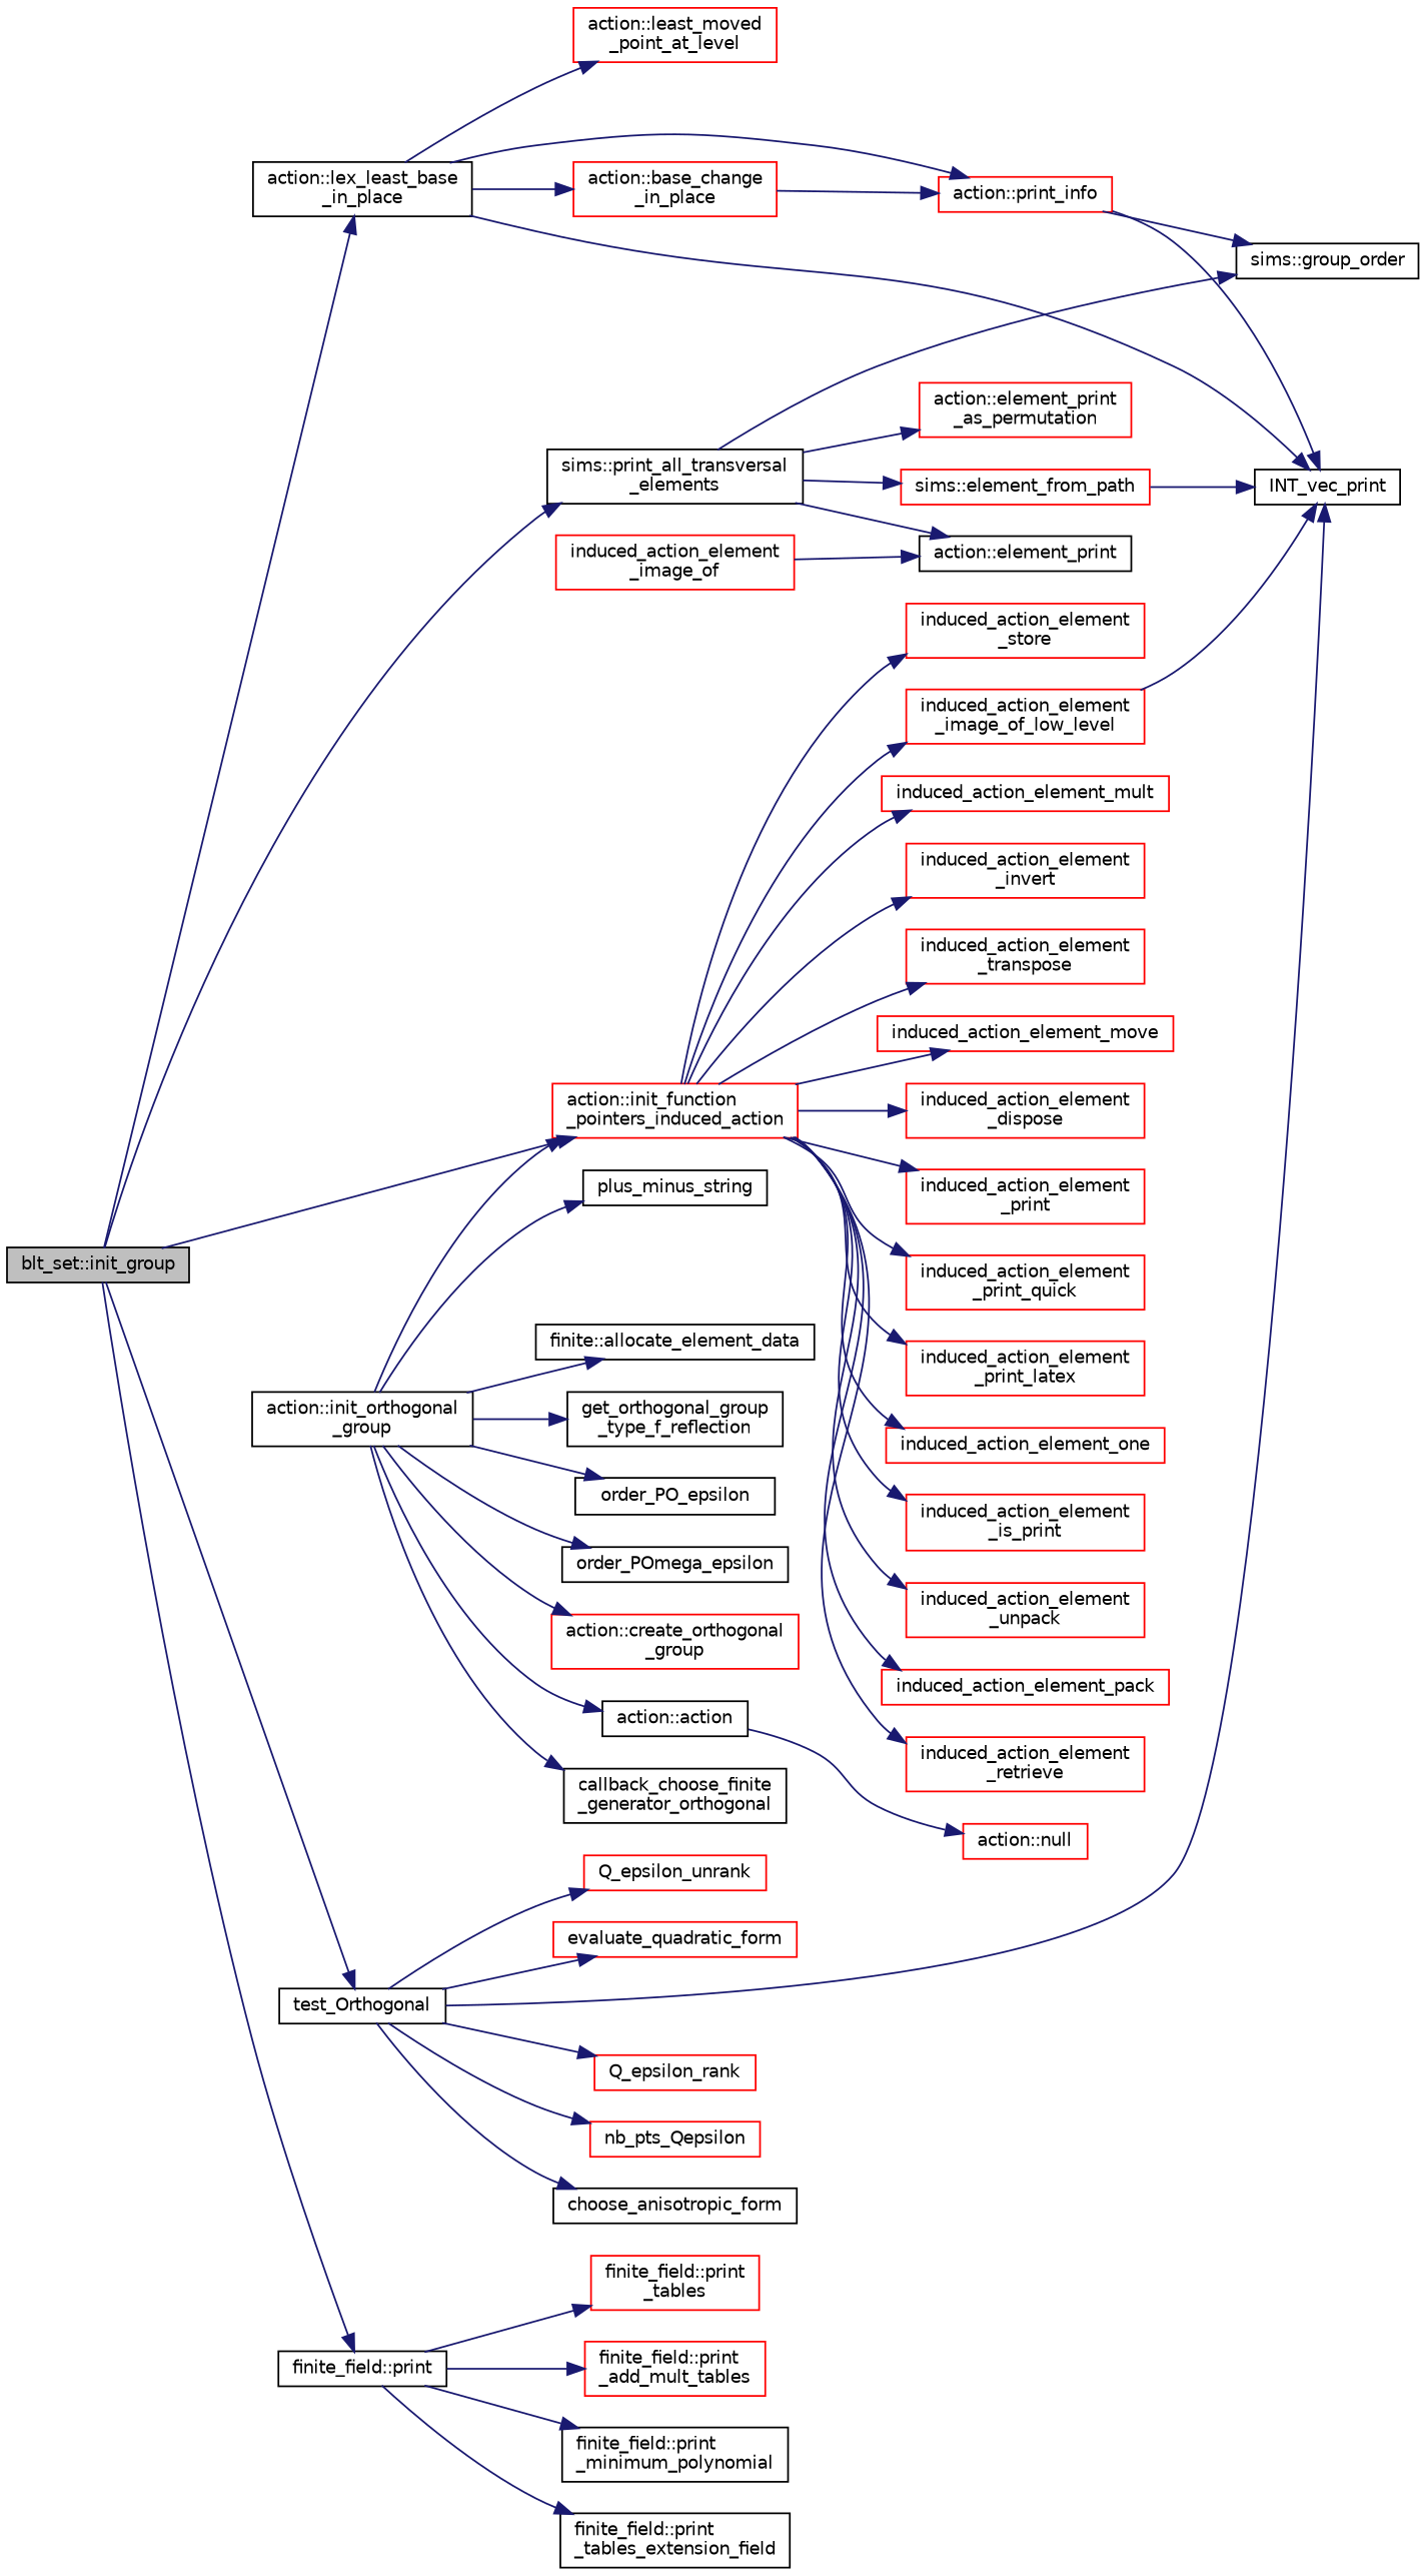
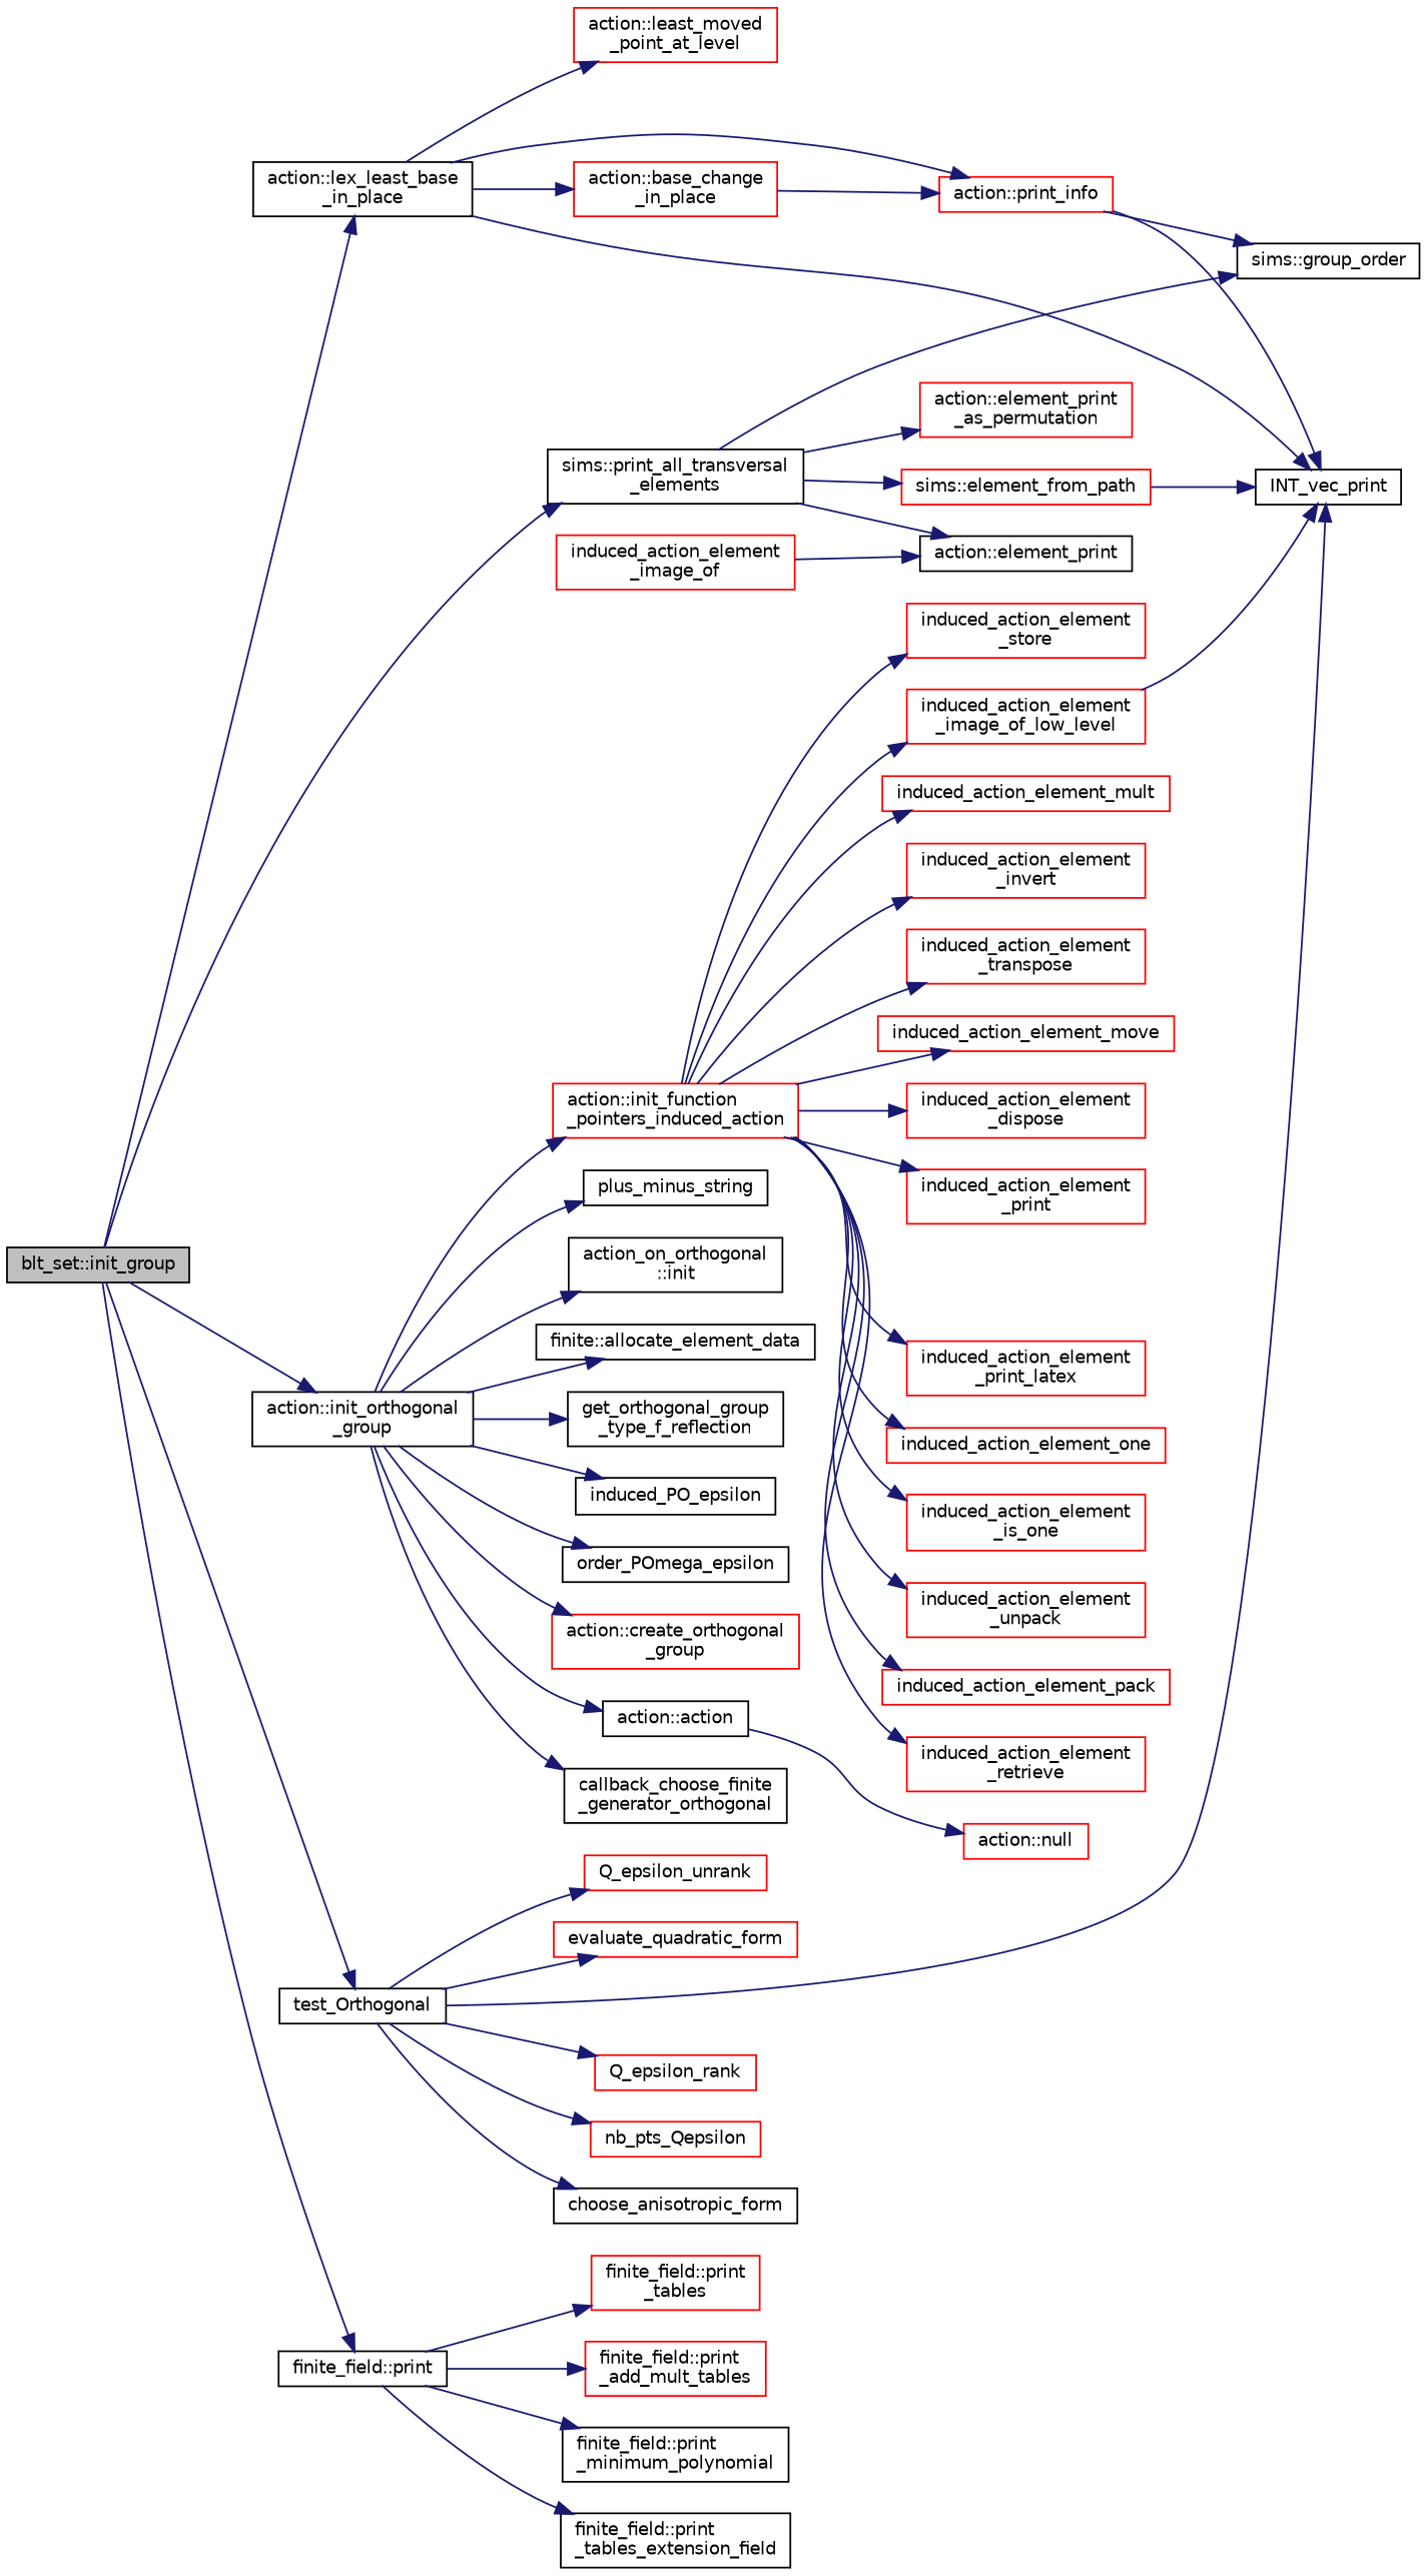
  digraph {
    rankdir=LR
    node [color=red fillcolor=white fontname=Helvetica fontsize=10 shape=record style=filled]
    edge [color=midnightblue fontname=Helvetica fontsize=10 labelfontname=Helvetica labelfontsize=10 style=solid]
    n1 [color=black fillcolor=grey75 fontcolor=black height=0.2 label="blt_set::init_group" width=0.4]
    n2 [color=black height=0.2 label="action::init_orthogonal\l_group" width=0.4]
    n3 [color=black height=0.2 label="action::lex_least_base\l_in_place" width=0.4]
    n4 [color=black height=0.2 label=test_Orthogonal width=0.4]
    n5 [color=black height=0.2 label="sims::print_all_transversal\l_elements" width=0.4]
    n6 [color=black height=0.2 label="finite_field::print" width=0.4]
    n7 [color=black height=0.2 label="action::action" width=0.4]
+   n8 [color=black height=0.2 label="action_on_orthogonal\l::init" width=0.4]
    n9 [color=black height=0.2 label="finite::allocate_element_data" width=0.4]
    n10 [height=0.2 label="action::init_function\l_pointers_induced_action" width=0.4]
    n11 [color=black height=0.2 label=plus_minus_string width=0.4]
    n12 [color=black height=0.2 label="get_orthogonal_group\l_type_f_reflection" width=0.4]
-   n13 [color=black height=0.2 label=order_PO_epsilon width=0.4]
+   n13 [color=black height=0.2 label=induced_PO_epsilon width=0.4]
    n14 [color=black height=0.2 label=order_POmega_epsilon width=0.4]
    n15 [height=0.2 label="action::create_orthogonal\l_group" width=0.4]
    n16 [color=black height=0.2 label="callback_choose_finite\l_generator_orthogonal" width=0.4]
    n17 [color=black height=0.2 label=INT_vec_print width=0.4]
    n18 [height=0.2 label="action::print_info" width=0.4]
    n19 [height=0.2 label="action::least_moved\l_point_at_level" width=0.4]
    n20 [height=0.2 label="action::base_change\l_in_place" width=0.4]
    n21 [height=0.2 label=nb_pts_Qepsilon width=0.4]
    n22 [color=black height=0.2 label=choose_anisotropic_form width=0.4]
    n23 [height=0.2 label=Q_epsilon_unrank width=0.4]
    n24 [height=0.2 label=evaluate_quadratic_form width=0.4]
    n25 [height=0.2 label=Q_epsilon_rank width=0.4]
    n26 [color=black height=0.2 label="action::element_print" width=0.4]
    n27 [color=black height=0.2 label="sims::group_order" width=0.4]
    n28 [height=0.2 label="sims::element_from_path" width=0.4]
    n29 [height=0.2 label="action::element_print\l_as_permutation" width=0.4]
    n30 [color=black height=0.2 label="finite_field::print\l_minimum_polynomial" width=0.4]
    n31 [color=black height=0.2 label="finite_field::print\l_tables_extension_field" width=0.4]
    n32 [height=0.2 label="finite_field::print\l_tables" width=0.4]
    n33 [height=0.2 label="finite_field::print\l_add_mult_tables" width=0.4]
    n34 [height=0.2 label="action::null" width=0.4]
    n35 [height=0.2 label="induced_action_element\l_image_of_low_level" width=0.4]
    n36 [height=0.2 label=induced_action_element_one width=0.4]
-   n37 [height=0.2 label="induced_action_element\l_is_print" width=0.4]
+   n37 [height=0.2 label="induced_action_element\l_is_one" width=0.4]
    n38 [height=0.2 label="induced_action_element\l_unpack" width=0.4]
    n39 [height=0.2 label=induced_action_element_pack width=0.4]
    n40 [height=0.2 label="induced_action_element\l_retrieve" width=0.4]
    n41 [height=0.2 label="induced_action_element\l_store" width=0.4]
    n42 [height=0.2 label=induced_action_element_mult width=0.4]
    n43 [height=0.2 label="induced_action_element\l_invert" width=0.4]
    n44 [height=0.2 label="induced_action_element\l_transpose" width=0.4]
    n45 [height=0.2 label=induced_action_element_move width=0.4]
    n46 [height=0.2 label="induced_action_element\l_dispose" width=0.4]
    n47 [height=0.2 label="induced_action_element\l_print" width=0.4]
-   n48 [height=0.2 label="induced_action_element\l_print_quick" width=0.4]
    n49 [height=0.2 label="induced_action_element\l_print_latex" width=0.4]
    n50 [height=0.2 label="induced_action_element\l_image_of" width=0.4]
-   n1 -> n10
+   n1 -> n2
    n1 -> n3
    n1 -> n4
    n1 -> n5
    n1 -> n6
    n2 -> n7
+   n2 -> n8
    n2 -> n9
    n2 -> n10
    n2 -> n11
    n2 -> n12
    n2 -> n13
    n2 -> n14
    n2 -> n15
    n2 -> n16
    n3 -> n17
    n3 -> n18
    n3 -> n19
    n3 -> n20
    n4 -> n17
    n4 -> n21
    n4 -> n22
    n4 -> n23
    n4 -> n24
    n4 -> n25
    n5 -> n26
    n5 -> n27
    n5 -> n28
    n5 -> n29
    n6 -> n30
    n6 -> n31
    n6 -> n32
    n6 -> n33
    n7 -> n34
    n10 -> n35
    n10 -> n36
    n10 -> n37
    n10 -> n38
    n10 -> n39
    n10 -> n40
    n10 -> n41
    n10 -> n42
    n10 -> n43
    n10 -> n44
    n10 -> n45
    n10 -> n46
    n10 -> n47
-   n10 -> n48
    n10 -> n49
    n18 -> n17
    n18 -> n27
    n20 -> n18
    n28 -> n17
    n35 -> n17
    n50 -> n26
  }
